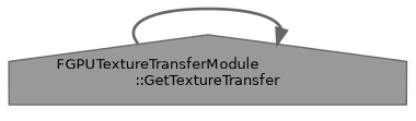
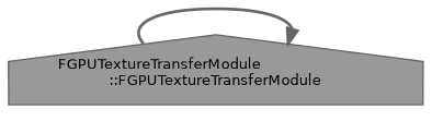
  digraph {
    rankdir=LR
-   n1 [color=gray40 fillcolor=grey60 fontcolor=black fontname=Helvetica fontsize=10 height=0.2 label="FGPUTextureTransferModule\l::GetTextureTransfer" shape=house style=filled width=0.4]
+   n1 [color=gray40 fillcolor=grey60 fontcolor=black fontname=Helvetica fontsize=10 height=0.2 label="FGPUTextureTransferModule\l::FGPUTextureTransferModule" shape=house style=filled width=0.4]
    n1 -> n1 [color=gray40 fontname=Helvetica fontsize=10 labelfontname=Helvetica labelfontsize=10 style=bold]
  }
